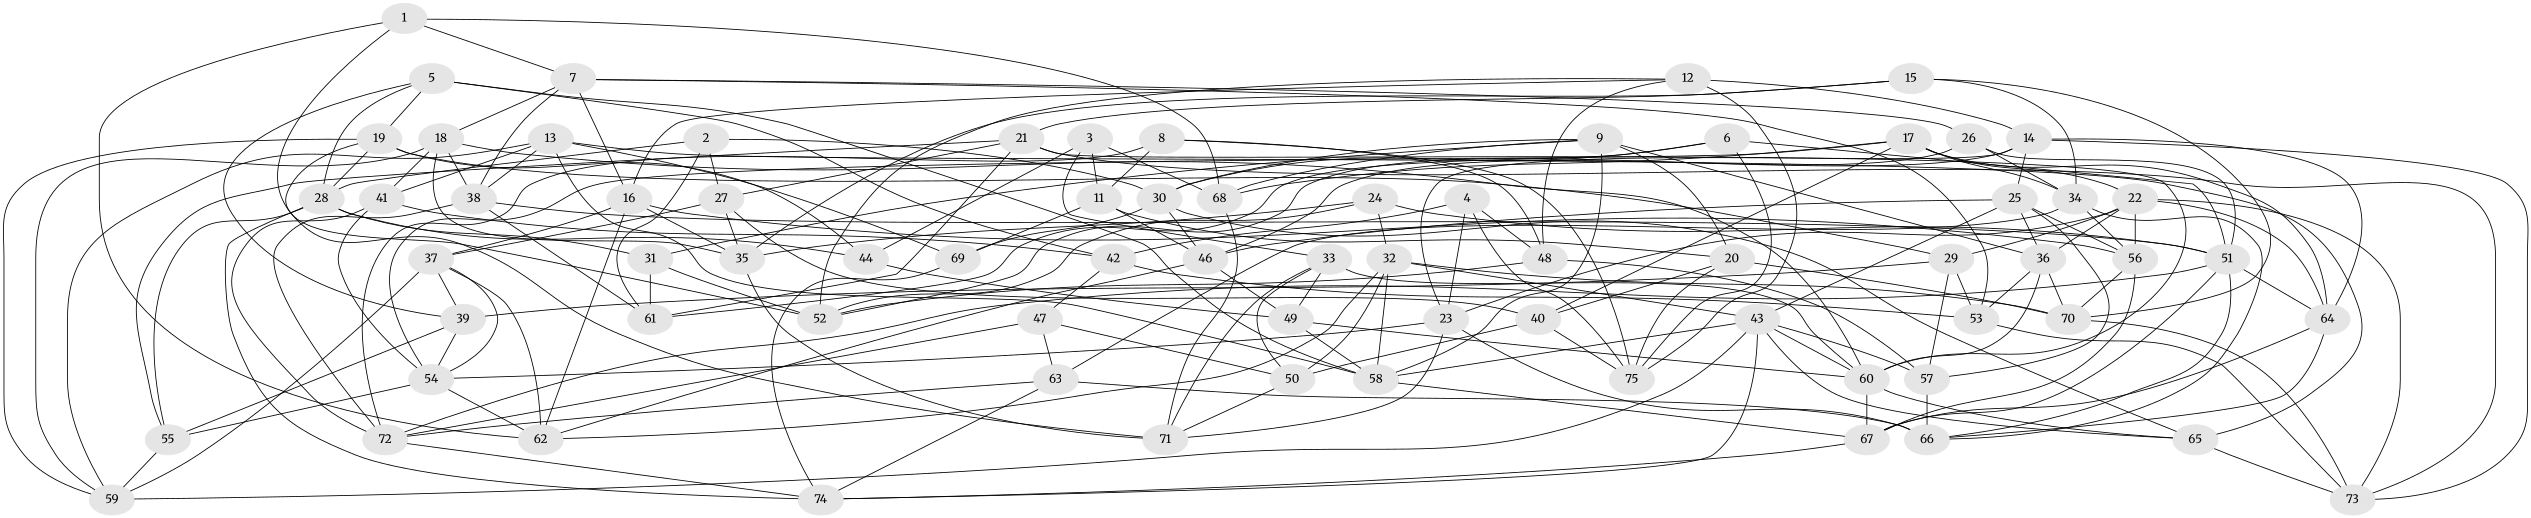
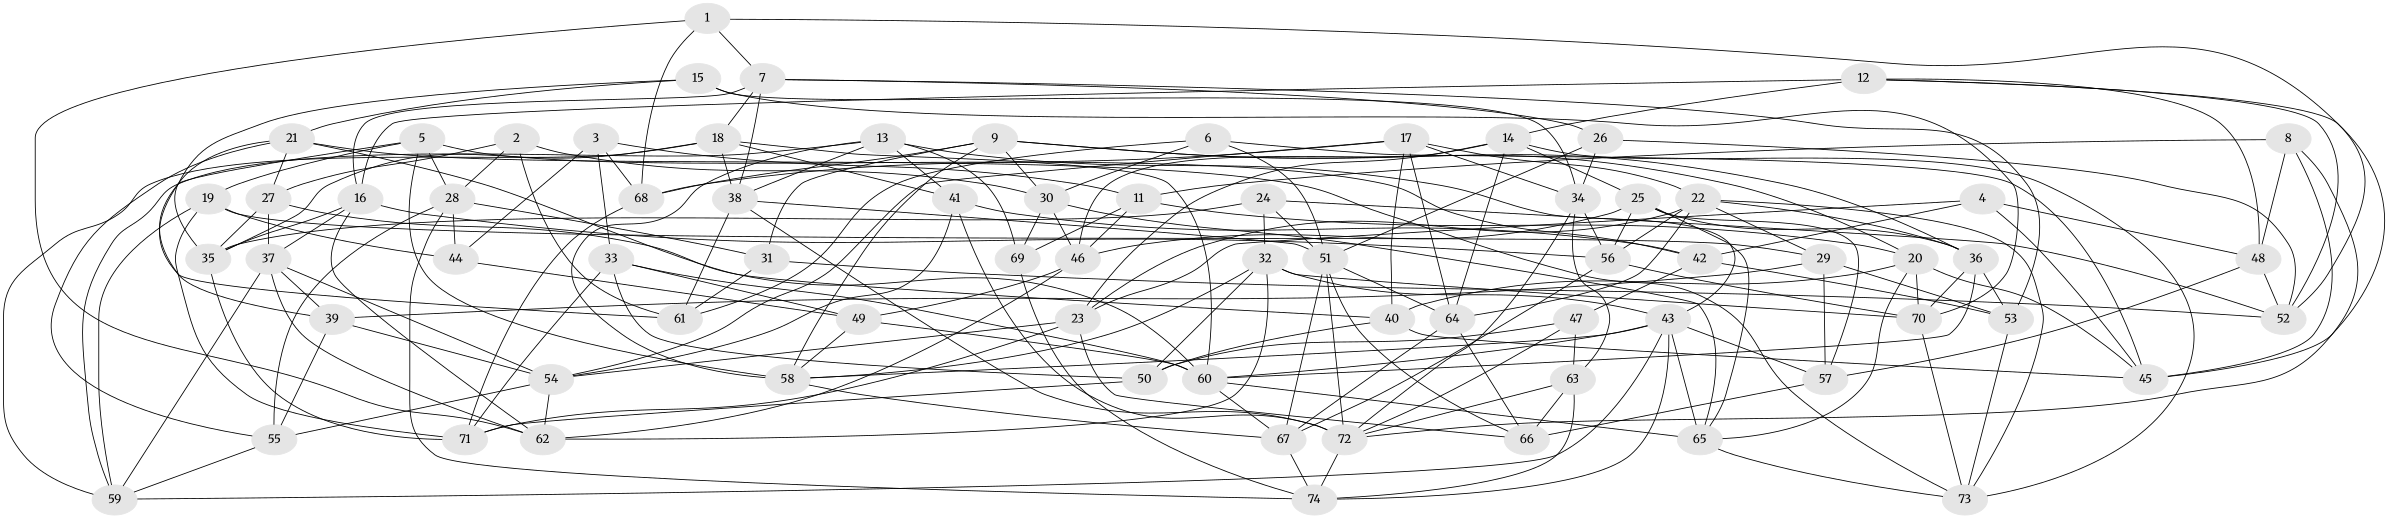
  graph {
    fontname=Merriweather
    node [color=gray90 fontname=Merriweather style=filled]
    edge [fontname=Merriweather weight=1.0]
    1
    7
    52
    62
    68
    16
    18
    26
    38
    53
    71
    2
    27
    28
    30
    61
    35
    37
    40
    44
    31
    55
    74
    46
    69
    65
    3
    11
    33
    20
    60
    50
    49
    4
    23
    42
-   45 [label=75]
+   45
    48
    54
    66
    47
    57
    5
    19
    39
    58
    59
    29
    67
    6
    51
    72
    64
    56
    41
    34
    73
    8
    9
    36
    70
    12
    14
    25
    13
    43
    15
    21
    63
    17
    22
    24
    32
    1 -- 7
    1 -- 52
    1 -- 62
    1 -- 68
    7 -- 16
    7 -- 18
    7 -- 26
    7 -- 38
    7 -- 53
    68 -- 71
    16 -- 62
    16 -- 35
    16 -- 37
    16 -- 56
    18 -- 38
    18 -- 35
    18 -- 60
    18 -- 59
    18 -- 41
    26 -- 52
    26 -- 51
    26 -- 34
    38 -- 61
    38 -- 51
    38 -- 72
    53 -- 73
    2 -- 27
    2 -- 28
    2 -- 30
    2 -- 61
    27 -- 35
    27 -- 37 [weight=2.0]
    27 -- 40
    28 -- 44
    28 -- 31
    28 -- 55
    28 -- 74
    30 -- 46
    30 -- 69
    30 -- 65
    35 -- 71
    37 -- 62
    37 -- 54
    37 -- 39
    37 -- 59
    40 -- 50 [weight=2.0]
    40 -- 45
    44 -- 49
    31 -- 52
    31 -- 61 [weight=2.0]
    55 -- 59
    46 -- 62
    46 -- 49
    69 -- 74
    65 -- 73
    3 -- 68
    3 -- 44
    3 -- 11
    3 -- 33
    11 -- 46 [weight=2.0]
    11 -- 69
    11 -- 20
    33 -- 71
    33 -- 60
    33 -- 50
    33 -- 49 [weight=2.0]
    20 -- 40
+   20 -- 65
    20 -- 45
    20 -- 70
    60 -- 65
    60 -- 67
    50 -- 71
    49 -- 60
    49 -- 58
    4 -- 23
    4 -- 42
    4 -- 45
    4 -- 48
    23 -- 71
    23 -- 54
    23 -- 66
    42 -- 53
    42 -- 47
    48 -- 52
    48 -- 57 [weight=2.0]
    54 -- 62
    54 -- 55 [weight=2.0]
    47 -- 50
    47 -- 72
    47 -- 63
    57 -- 66
    5 -- 28
    5 -- 42
    5 -- 19
    5 -- 39
    5 -- 58 [weight=2.0]
    19 -- 71
-   19 -- 28
    19 -- 44
    19 -- 59
    19 -- 29
    39 -- 55
    39 -- 54
    58 -- 67
    29 -- 53 [weight=2.0]
    29 -- 57
    29 -- 39
    67 -- 74
    6 -- 30
    6 -- 61
    6 -- 45
    6 -- 51
    51 -- 66
    51 -- 67
    51 -- 72
    51 -- 64
    72 -- 74
    64 -- 66
    64 -- 67
    56 -- 67
    56 -- 70
    41 -- 42 [weight=2.0]
    41 -- 54
    41 -- 72 [weight=3.0]
-   34 -- 66
+   34 -- 72
    34 -- 56
    34 -- 63
    8 -- 11
    8 -- 45
    8 -- 48
    8 -- 72
    9 -- 68
    9 -- 30
    9 -- 31
    9 -- 20
    9 -- 58
    9 -- 36
    36 -- 53
    36 -- 60
    36 -- 70
    70 -- 73
    12 -- 52
    12 -- 16
    12 -- 45
    12 -- 48
    12 -- 14 [weight=2.0]
    14 -- 46 [weight=2.0]
    14 -- 23
    14 -- 64
    14 -- 73
    14 -- 25
    25 -- 46
    25 -- 57
    25 -- 56
    25 -- 36
    25 -- 43
    13 -- 38
    13 -- 69
    13 -- 65
    13 -- 58
    13 -- 59
    13 -- 41
    43 -- 74
    43 -- 65
    43 -- 60
    43 -- 57
    43 -- 58
    43 -- 59
    15 -- 35
    15 -- 34
    15 -- 70
    15 -- 21
    21 -- 27
    21 -- 61
    21 -- 55
    21 -- 60
    21 -- 73
    63 -- 74
    63 -- 66 [weight=2.0]
    63 -- 72
    17 -- 68
    17 -- 40
    17 -- 54
    17 -- 64
    17 -- 34
    17 -- 22
    22 -- 23
    22 -- 29
    22 -- 64
    22 -- 56
    22 -- 73
    22 -- 36
    24 -- 52
    24 -- 35
    24 -- 51
    24 -- 32
    32 -- 62
    32 -- 50
    32 -- 58
    32 -- 70
    32 -- 43
  }
